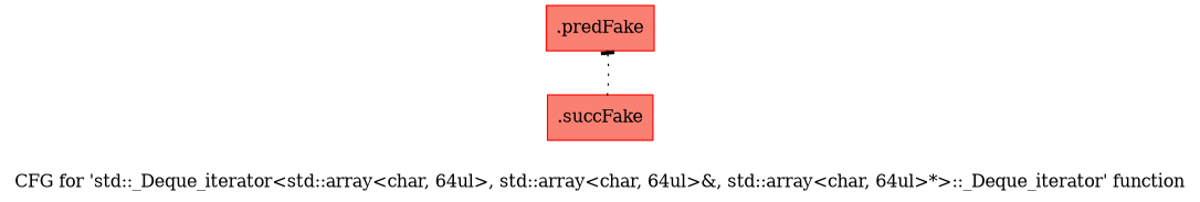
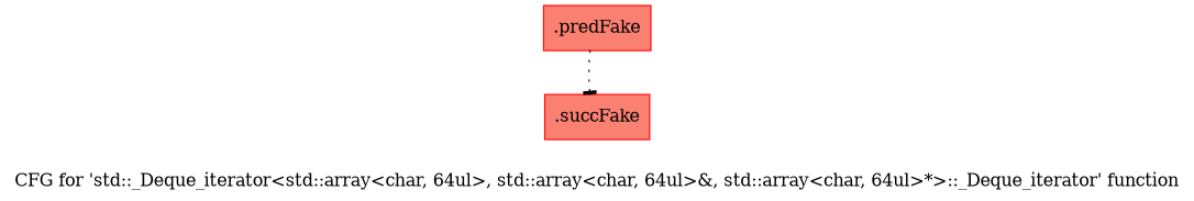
  digraph {
    label="CFG for 'std::_Deque_iterator\<std::array\<char, 64ul\>, std::array\<char, 64ul\>&, std::array\<char, 64ul\>*\>::_Deque_iterator' function"
    node [shape=record style=filled fillcolor=salmon color=red]
    n1 [label="{.predFake}"]
    n2 [filename="/mnt/xilinx/Vitis_HLS/2021.2/tps/lnx64/gcc-6.2.0/lib/gcc/x86_64-pc-linux-gnu/6.2.0/../../../../include/c++/6.2.0/bits/stl_deque.h" label="{.succFake}" linenumber=151]
-   n2 -> n1 [execusionnum=9 filename="/mnt/xilinx/Vitis_HLS/2021.2/tps/lnx64/gcc-6.2.0/lib/gcc/x86_64-pc-linux-gnu/6.2.0/../../../../include/c++/6.2.0/bits/stl_deque.h" style=dotted arrowhead=tee]
+   n1 -> n2 [execusionnum=9 filename="/mnt/xilinx/Vitis_HLS/2021.2/tps/lnx64/gcc-6.2.0/lib/gcc/x86_64-pc-linux-gnu/6.2.0/../../../../include/c++/6.2.0/bits/stl_deque.h" style=dotted arrowhead=tee]
  }
